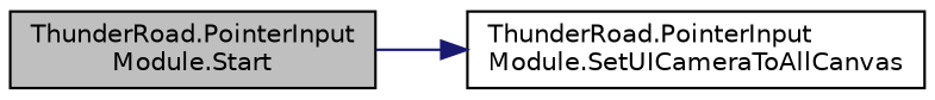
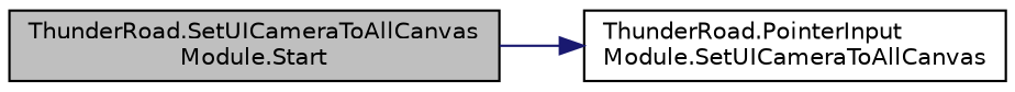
  digraph {
    rankdir=LR
    node [color=black fontname=Helvetica fontsize=10 shape=record style=filled]
-   n1 [fillcolor=grey75 fontcolor=black height=0.2 label="ThunderRoad.PointerInput\lModule.Start" width=0.4]
+   n1 [fillcolor=grey75 fontcolor=black height=0.2 label="ThunderRoad.SetUICameraToAllCanvas\lModule.Start" width=0.4]
    n2 [fillcolor=white height=0.2 label="ThunderRoad.PointerInput\lModule.SetUICameraToAllCanvas" width=0.4]
    n1 -> n2 [color=midnightblue fontname=Helvetica fontsize=10 labelfontname=Helvetica labelfontsize=10 style=solid]
  }
